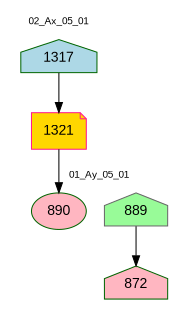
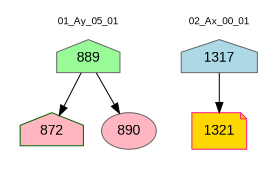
  digraph {
    fontname="Liberation Sans"
    node [color=gray40 fillcolor=lightpink fontname="Liberation Sans" shape=house style=filled]
    edge [color=black fontname="Liberation Sans"]
    n1 [fillcolor=palegreen label=889]
    n2 [color=darkgreen label=872]
-   n3 [color=darkgreen label=890 shape=ellipse]
-   n4 [color=darkgreen fillcolor=lightblue label=1317]
+   n3 [label=890 shape=ellipse]
+   n4 [fillcolor=lightblue label=1317]
    n5 [color=deeppink fillcolor=gold label=1321 shape=note]
    subgraph cluster_1 {
      color=white
      fontsize=10
      label="01_Ay_05_01"
      n1
      n2
      n3
    }
    subgraph cluster_2 {
      color=white
      fontsize=10
-     label="02_Ax_05_01"
+     label="02_Ax_00_01"
      n4
      n5
    }
    n1 -> n2
-   n5 -> n3
+   n1 -> n3
    n4 -> n5
  }
